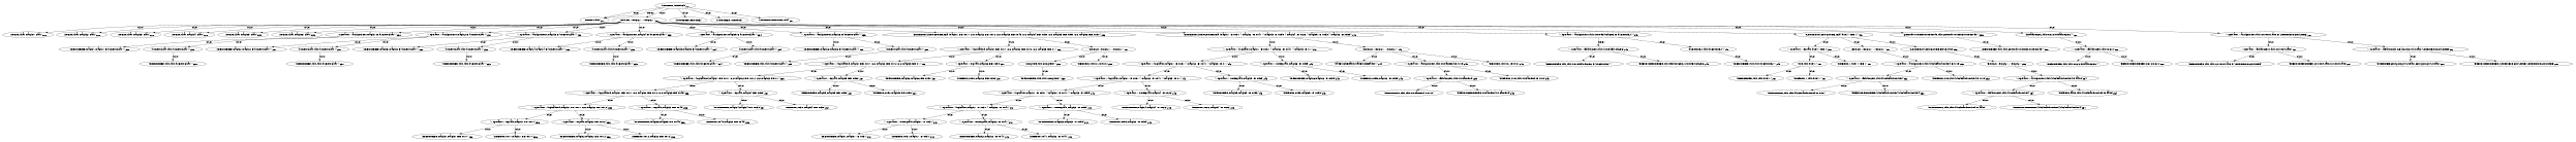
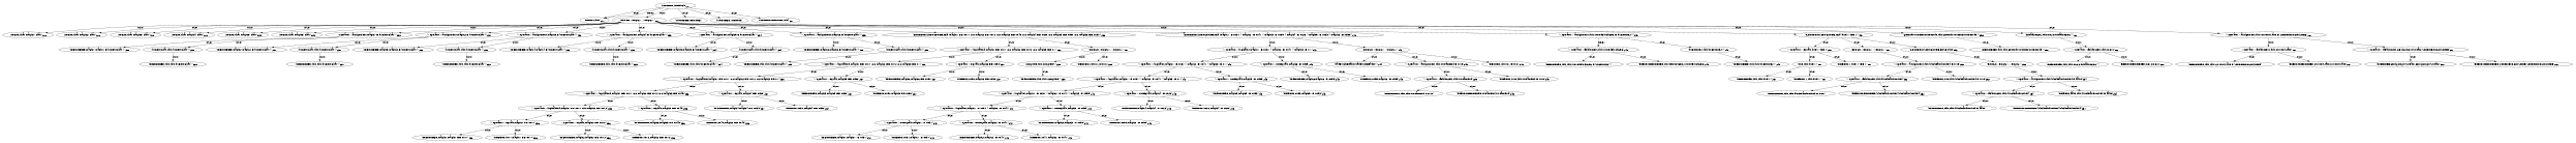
  digraph {
    n1 [label=<(METHOD,initBlock)<SUB>227</SUB>>]
    n2 [label=<(PARAM,this)<SUB>227</SUB>>]
    n3 [label=<(BLOCK,&lt;empty&gt;,&lt;empty&gt;)<SUB>227</SUB>>]
    n4 [label=<(MODIFIER,PRIVATE)>]
    n5 [label=<(MODIFIER,VIRTUAL)>]
    n6 [label=<(METHOD_RETURN,void)<SUB>827</SUB>>]
    n7 [label=<(LOCAL,char magic1: char)<SUB>228</SUB>>]
    n8 [label=<(LOCAL,char magic2: char)<SUB>228</SUB>>]
-   n9 [label=<(LOCAL,char magic3: char)<SUB>228</SUB>>]
+   n9 [label=<(LOCAL,char magic3: char)<SUB>428</SUB>>]
    n10 [label=<(LOCAL,char magic4: char)<SUB>228</SUB>>]
    n11 [label=<(LOCAL,char magic5: char)<SUB>229</SUB>>]
    n12 [label=<(LOCAL,char magic6: char)<SUB>229</SUB>>]
    n13 [label=<(&lt;operator&gt;.assignment,magic1 = bsGetUChar())<SUB>230</SUB>>]
    n14 [label=<(&lt;operator&gt;.assignment,magic2 = bsGetUChar())<SUB>231</SUB>>]
    n15 [label=<(&lt;operator&gt;.assignment,magic3 = bsGetUChar())<SUB>232</SUB>>]
    n16 [label=<(&lt;operator&gt;.assignment,magic4 = bsGetUChar())<SUB>233</SUB>>]
    n17 [label=<(&lt;operator&gt;.assignment,magic5 = bsGetUChar())<SUB>234</SUB>>]
    n18 [label=<(&lt;operator&gt;.assignment,magic6 = bsGetUChar())<SUB>235</SUB>>]
    n19 [label=<(CONTROL_STRUCTURE,IF,if (magic1 == 0x17 &amp;&amp; magic2 == 0x72 &amp;&amp; magic3 == 0x45 &amp;&amp; magic4 == 0x38 &amp;&amp; magic5 == 0x50 &amp;&amp; magic6 == 0x90))<SUB>236</SUB>>]
    n20 [label=<(CONTROL_STRUCTURE,IF,if (magic1 != 0x31 || magic2 != 0x41 || magic3 != 0x59 || magic4 != 0x26 || magic5 != 0x53 || magic6 != 0x59))<SUB>242</SUB>>]
    n21 [label=<(&lt;operator&gt;.assignment,this.storedBlockCRC = bsGetInt32())<SUB>249</SUB>>]
    n22 [label=<(CONTROL_STRUCTURE,IF,if (bsR(1) == 1))<SUB>451</SUB>>]
    n23 [label=<(getAndMoveToFrontDecode,this.getAndMoveToFrontDecode())<SUB>258</SUB>>]
    n24 [label=<(initialiseCRC,this.mCrc.initialiseCRC())<SUB>260</SUB>>]
    n25 [label=<(&lt;operator&gt;.assignment,this.currentState = START_BLOCK_STATE)<SUB>261</SUB>>]
    n26 [label=<(IDENTIFIER,magic1,magic1 = bsGetUChar())<SUB>230</SUB>>]
    n27 [label=<(bsGetUChar,this.bsGetUChar())<SUB>230</SUB>>]
    n28 [label=<(IDENTIFIER,magic2,magic2 = bsGetUChar())<SUB>231</SUB>>]
    n29 [label=<(bsGetUChar,this.bsGetUChar())<SUB>231</SUB>>]
    n30 [label=<(IDENTIFIER,magic3,magic3 = bsGetUChar())<SUB>232</SUB>>]
    n31 [label=<(bsGetUChar,this.bsGetUChar())<SUB>232</SUB>>]
    n32 [label=<(IDENTIFIER,magic4,magic4 = bsGetUChar())<SUB>233</SUB>>]
    n33 [label=<(bsGetUChar,this.bsGetUChar())<SUB>233</SUB>>]
    n34 [label=<(IDENTIFIER,magic5,magic5 = bsGetUChar())<SUB>234</SUB>>]
    n35 [label=<(bsGetUChar,this.bsGetUChar())<SUB>234</SUB>>]
    n36 [label=<(IDENTIFIER,magic6,magic6 = bsGetUChar())<SUB>235</SUB>>]
    n37 [label=<(bsGetUChar,this.bsGetUChar())<SUB>235</SUB>>]
    n38 [label=<(&lt;operator&gt;.logicalAnd,magic1 == 0x17 &amp;&amp; magic2 == 0x72 &amp;&amp; magic3 == 0...)<SUB>236</SUB>>]
    n39 [label=<(BLOCK,&lt;empty&gt;,&lt;empty&gt;)<SUB>237</SUB>>]
    n40 [label=<(&lt;operator&gt;.logicalOr,magic1 != 0x31 || magic2 != 0x41 || magic3 != 0...)<SUB>242</SUB>>]
    n41 [label=<(BLOCK,&lt;empty&gt;,&lt;empty&gt;)<SUB>243</SUB>>]
    n42 [label=<(&lt;operator&gt;.fieldAccess,this.storedBlockCRC)<SUB>249</SUB>>]
    n43 [label=<(bsGetInt32,this.bsGetInt32())<SUB>249</SUB>>]
    n44 [label=<(&lt;operator&gt;.equals,bsR(1) == 1)<SUB>251</SUB>>]
    n45 [label=<(BLOCK,&lt;empty&gt;,&lt;empty&gt;)<SUB>251</SUB>>]
    n46 [label=<(CONTROL_STRUCTURE,ELSE,else)<SUB>253</SUB>>]
    n47 [label=<(IDENTIFIER,this,this.getAndMoveToFrontDecode())<SUB>258</SUB>>]
    n48 [label=<(&lt;operator&gt;.fieldAccess,this.mCrc)<SUB>260</SUB>>]
    n49 [label=<(&lt;operator&gt;.fieldAccess,this.currentState)<SUB>261</SUB>>]
    n50 [label=<(&lt;operator&gt;.fieldAccess,CBZip2InputStream.START_BLOCK_STATE)<SUB>261</SUB>>]
    n51 [label=<(IDENTIFIER,this,this.bsGetUChar())<SUB>230</SUB>>]
    n52 [label=<(IDENTIFIER,this,this.bsGetUChar())<SUB>231</SUB>>]
    n53 [label=<(IDENTIFIER,this,this.bsGetUChar())<SUB>232</SUB>>]
    n54 [label=<(IDENTIFIER,this,this.bsGetUChar())<SUB>233</SUB>>]
    n55 [label=<(IDENTIFIER,this,this.bsGetUChar())<SUB>234</SUB>>]
    n56 [label=<(IDENTIFIER,this,this.bsGetUChar())<SUB>235</SUB>>]
    n57 [label=<(&lt;operator&gt;.logicalAnd,magic1 == 0x17 &amp;&amp; magic2 == 0x72 &amp;&amp; magic3 == 0...)<SUB>236</SUB>>]
    n58 [label=<(&lt;operator&gt;.equals,magic6 == 0x90)<SUB>237</SUB>>]
    n59 [label=<(complete,this.complete())<SUB>238</SUB>>]
    n60 [label=<(RETURN,return;,return;)<SUB>239</SUB>>]
    n61 [label=<(&lt;operator&gt;.logicalAnd,magic1 == 0x17 &amp;&amp; magic2 == 0x72 &amp;&amp; magic3 == 0...)<SUB>236</SUB>>]
    n62 [label=<(&lt;operator&gt;.equals,magic5 == 0x50)<SUB>237</SUB>>]
    n63 [label=<(IDENTIFIER,magic6,magic6 == 0x90)<SUB>237</SUB>>]
    n64 [label=<(LITERAL,0x90,magic6 == 0x90)<SUB>237</SUB>>]
    n65 [label=<(&lt;operator&gt;.logicalAnd,magic1 == 0x17 &amp;&amp; magic2 == 0x72 &amp;&amp; magic3 == 0x45)<SUB>236</SUB>>]
    n66 [label=<(&lt;operator&gt;.equals,magic4 == 0x38)<SUB>237</SUB>>]
    n67 [label=<(IDENTIFIER,magic5,magic5 == 0x50)<SUB>237</SUB>>]
    n68 [label=<(LITERAL,0x50,magic5 == 0x50)<SUB>237</SUB>>]
    n69 [label=<(&lt;operator&gt;.logicalAnd,magic1 == 0x17 &amp;&amp; magic2 == 0x72)<SUB>236</SUB>>]
    n70 [label=<(&lt;operator&gt;.equals,magic3 == 0x45)<SUB>236</SUB>>]
    n71 [label=<(IDENTIFIER,magic4,magic4 == 0x38)<SUB>237</SUB>>]
    n72 [label=<(LITERAL,0x38,magic4 == 0x38)<SUB>237</SUB>>]
    n73 [label=<(&lt;operator&gt;.equals,magic1 == 0x17)<SUB>236</SUB>>]
    n74 [label=<(&lt;operator&gt;.equals,magic2 == 0x72)<SUB>236</SUB>>]
    n75 [label=<(IDENTIFIER,magic3,magic3 == 0x45)<SUB>236</SUB>>]
    n76 [label=<(LITERAL,0x45,magic3 == 0x45)<SUB>236</SUB>>]
    n77 [label=<(IDENTIFIER,magic1,magic1 == 0x17)<SUB>236</SUB>>]
    n78 [label=<(LITERAL,0x17,magic1 == 0x17)<SUB>236</SUB>>]
    n79 [label=<(IDENTIFIER,magic2,magic2 == 0x72)<SUB>236</SUB>>]
    n80 [label=<(LITERAL,0x72,magic2 == 0x72)<SUB>236</SUB>>]
    n81 [label=<(IDENTIFIER,this,this.complete())<SUB>238</SUB>>]
    n82 [label=<(&lt;operator&gt;.logicalOr,magic1 != 0x31 || magic2 != 0x41 || magic3 != 0...)<SUB>242</SUB>>]
    n83 [label=<(&lt;operator&gt;.notEquals,magic6 != 0x59)<SUB>243</SUB>>]
    n84 [label=<(badBlockHeader,badBlockHeader())<SUB>244</SUB>>]
    n85 [label=<(&lt;operator&gt;.assignment,this.streamEnd = true)<SUB>245</SUB>>]
    n86 [label=<(RETURN,return;,return;)<SUB>246</SUB>>]
    n87 [label=<(&lt;operator&gt;.logicalOr,magic1 != 0x31 || magic2 != 0x41 || magic3 != 0...)<SUB>242</SUB>>]
    n88 [label=<(&lt;operator&gt;.notEquals,magic5 != 0x53)<SUB>243</SUB>>]
    n89 [label=<(IDENTIFIER,magic6,magic6 != 0x59)<SUB>243</SUB>>]
    n90 [label=<(LITERAL,0x59,magic6 != 0x59)<SUB>243</SUB>>]
    n91 [label=<(&lt;operator&gt;.logicalOr,magic1 != 0x31 || magic2 != 0x41 || magic3 != 0x59)<SUB>242</SUB>>]
    n92 [label=<(&lt;operator&gt;.notEquals,magic4 != 0x26)<SUB>243</SUB>>]
    n93 [label=<(IDENTIFIER,magic5,magic5 != 0x53)<SUB>243</SUB>>]
    n94 [label=<(LITERAL,0x53,magic5 != 0x53)<SUB>243</SUB>>]
    n95 [label=<(&lt;operator&gt;.logicalOr,magic1 != 0x31 || magic2 != 0x41)<SUB>242</SUB>>]
    n96 [label=<(&lt;operator&gt;.notEquals,magic3 != 0x59)<SUB>242</SUB>>]
    n97 [label=<(IDENTIFIER,magic4,magic4 != 0x26)<SUB>243</SUB>>]
    n98 [label=<(LITERAL,0x26,magic4 != 0x26)<SUB>243</SUB>>]
    n99 [label=<(&lt;operator&gt;.notEquals,magic1 != 0x31)<SUB>242</SUB>>]
    n100 [label=<(&lt;operator&gt;.notEquals,magic2 != 0x41)<SUB>242</SUB>>]
    n101 [label=<(IDENTIFIER,magic3,magic3 != 0x59)<SUB>242</SUB>>]
    n102 [label=<(LITERAL,0x59,magic3 != 0x59)<SUB>242</SUB>>]
    n103 [label=<(IDENTIFIER,magic1,magic1 != 0x31)<SUB>242</SUB>>]
    n104 [label=<(LITERAL,0x31,magic1 != 0x31)<SUB>242</SUB>>]
    n105 [label=<(IDENTIFIER,magic2,magic2 != 0x41)<SUB>242</SUB>>]
    n106 [label=<(LITERAL,0x41,magic2 != 0x41)<SUB>242</SUB>>]
    n107 [label=<(&lt;operator&gt;.fieldAccess,this.streamEnd)<SUB>225</SUB>>]
    n108 [label=<(LITERAL,true,this.streamEnd = true)<SUB>245</SUB>>]
    n109 [label=<(IDENTIFIER,this,this.streamEnd = true)>]
    n110 [label=<(FIELD_IDENTIFIER,streamEnd,streamEnd)<SUB>245</SUB>>]
    n111 [label=<(IDENTIFIER,this,this.storedBlockCRC = bsGetInt32())>]
    n112 [label=<(FIELD_IDENTIFIER,storedBlockCRC,storedBlockCRC)<SUB>249</SUB>>]
    n113 [label=<(IDENTIFIER,this,this.bsGetInt32())<SUB>249</SUB>>]
    n114 [label=<(bsR,this.bsR(1))<SUB>251</SUB>>]
    n115 [label=<(LITERAL,1,bsR(1) == 1)<SUB>251</SUB>>]
    n116 [label=<(&lt;operator&gt;.assignment,this.blockRandomised = true)<SUB>252</SUB>>]
    n117 [label=<(BLOCK,&lt;empty&gt;,&lt;empty&gt;)<SUB>253</SUB>>]
    n118 [label=<(IDENTIFIER,this,this.bsR(1))<SUB>251</SUB>>]
    n119 [label=<(LITERAL,1,this.bsR(1))<SUB>251</SUB>>]
    n120 [label=<(&lt;operator&gt;.fieldAccess,this.blockRandomised)<SUB>252</SUB>>]
    n121 [label=<(LITERAL,true,this.blockRandomised = true)<SUB>252</SUB>>]
    n122 [label=<(IDENTIFIER,this,this.blockRandomised = true)>]
    n123 [label=<(FIELD_IDENTIFIER,blockRandomised,blockRandomised)<SUB>252</SUB>>]
    n124 [label=<(&lt;operator&gt;.assignment,this.blockRandomised = false)<SUB>254</SUB>>]
    n125 [label=<(&lt;operator&gt;.fieldAccess,this.blockRandomised)<SUB>254</SUB>>]
    n126 [label=<(LITERAL,false,this.blockRandomised = false)<SUB>254</SUB>>]
    n127 [label=<(IDENTIFIER,this,this.blockRandomised = false)>]
    n128 [label=<(FIELD_IDENTIFIER,blockRandomised,blockRandomised)<SUB>254</SUB>>]
    n129 [label=<(IDENTIFIER,this,this.mCrc.initialiseCRC())>]
    n130 [label=<(FIELD_IDENTIFIER,mCrc,mCrc)<SUB>260</SUB>>]
    n131 [label=<(IDENTIFIER,this,this.currentState = START_BLOCK_STATE)>]
    n132 [label=<(FIELD_IDENTIFIER,currentState,currentState)<SUB>261</SUB>>]
    n133 [label=<(TYPE_REF,CBZip2InputStream,CBZip2InputStream)<SUB>261</SUB>>]
    n134 [label=<(FIELD_IDENTIFIER,START_BLOCK_STATE,START_BLOCK_STATE)<SUB>261</SUB>>]
    n1 -> n2 [label="AST: "]
    n1 -> n2 [label="DDG: "]
    n1 -> n3 [label="AST: "]
    n1 -> n4 [label="AST: "]
    n1 -> n5 [label="AST: "]
    n1 -> n6 [label="AST: "]
    n3 -> n7 [label="AST: "]
    n3 -> n8 [label="AST: "]
    n3 -> n9 [label="AST: "]
    n3 -> n10 [label="AST: "]
    n3 -> n11 [label="AST: "]
    n3 -> n12 [label="AST: "]
    n3 -> n13 [label="AST: "]
    n3 -> n14 [label="AST: "]
    n3 -> n15 [label="AST: "]
    n3 -> n16 [label="AST: "]
    n3 -> n17 [label="AST: "]
    n3 -> n18 [label="AST: "]
    n3 -> n19 [label="AST: "]
    n3 -> n20 [label="AST: "]
    n3 -> n21 [label="AST: "]
    n3 -> n22 [label="AST: "]
    n3 -> n23 [label="AST: "]
    n3 -> n24 [label="AST: "]
    n3 -> n25 [label="AST: "]
    n13 -> n26 [label="AST: "]
    n13 -> n27 [label="AST: "]
    n14 -> n28 [label="AST: "]
    n14 -> n29 [label="AST: "]
    n15 -> n30 [label="AST: "]
    n15 -> n31 [label="AST: "]
    n16 -> n32 [label="AST: "]
    n16 -> n33 [label="AST: "]
    n17 -> n34 [label="AST: "]
    n17 -> n35 [label="AST: "]
    n18 -> n36 [label="AST: "]
    n18 -> n37 [label="AST: "]
    n19 -> n38 [label="AST: "]
    n19 -> n39 [label="AST: "]
    n20 -> n40 [label="AST: "]
    n20 -> n41 [label="AST: "]
    n21 -> n42 [label="DDG: "]
    n21 -> n43 [label="AST: "]
    n22 -> n44 [label="AST: "]
    n22 -> n45 [label="AST: "]
    n22 -> n46 [label="AST: "]
    n23 -> n47 [label="AST: "]
    n24 -> n48 [label="AST: "]
    n25 -> n49 [label="AST: "]
    n25 -> n50 [label="AST: "]
    n27 -> n51 [label="AST: "]
    n29 -> n52 [label="AST: "]
    n31 -> n53 [label="AST: "]
    n33 -> n54 [label="AST: "]
    n35 -> n55 [label="AST: "]
    n37 -> n56 [label="AST: "]
    n38 -> n57 [label="AST: "]
    n38 -> n58 [label="AST: "]
    n39 -> n59 [label="AST: "]
    n39 -> n60 [label="AST: "]
    n40 -> n82 [label="AST: "]
    n40 -> n83 [label="AST: "]
    n41 -> n84 [label="AST: "]
    n41 -> n85 [label="AST: "]
    n41 -> n86 [label="AST: "]
    n42 -> n111 [label="AST: "]
    n42 -> n112 [label="AST: "]
    n43 -> n113 [label="AST: "]
    n44 -> n114 [label="AST: "]
    n44 -> n115 [label="AST: "]
    n45 -> n116 [label="AST: "]
    n46 -> n117 [label="AST: "]
    n48 -> n129 [label="AST: "]
    n48 -> n130 [label="AST: "]
    n49 -> n131 [label="AST: "]
    n49 -> n132 [label="AST: "]
    n50 -> n133 [label="AST: "]
    n50 -> n134 [label="AST: "]
    n57 -> n61 [label="AST: "]
    n57 -> n62 [label="AST: "]
    n58 -> n63 [label="AST: "]
    n58 -> n64 [label="AST: "]
    n59 -> n81 [label="AST: "]
    n61 -> n65 [label="AST: "]
    n61 -> n66 [label="AST: "]
    n62 -> n67 [label="AST: "]
    n62 -> n68 [label="AST: "]
    n65 -> n69 [label="AST: "]
    n65 -> n70 [label="AST: "]
    n66 -> n71 [label="AST: "]
    n66 -> n72 [label="AST: "]
    n69 -> n73 [label="AST: "]
    n69 -> n74 [label="AST: "]
    n70 -> n75 [label="AST: "]
    n70 -> n76 [label="AST: "]
    n73 -> n77 [label="AST: "]
    n73 -> n78 [label="AST: "]
    n74 -> n79 [label="AST: "]
    n74 -> n80 [label="AST: "]
    n82 -> n87 [label="AST: "]
    n82 -> n88 [label="AST: "]
    n83 -> n89 [label="AST: "]
    n83 -> n90 [label="AST: "]
    n85 -> n107 [label="AST: "]
    n85 -> n108 [label="AST: "]
    n87 -> n91 [label="AST: "]
    n87 -> n92 [label="AST: "]
    n88 -> n93 [label="AST: "]
    n88 -> n94 [label="AST: "]
    n91 -> n95 [label="AST: "]
    n91 -> n96 [label="AST: "]
    n92 -> n97 [label="AST: "]
    n92 -> n98 [label="AST: "]
    n95 -> n99 [label="AST: "]
    n95 -> n100 [label="AST: "]
    n96 -> n101 [label="AST: "]
    n96 -> n102 [label="AST: "]
    n99 -> n103 [label="AST: "]
    n99 -> n104 [label="AST: "]
    n100 -> n105 [label="AST: "]
    n100 -> n106 [label="AST: "]
    n107 -> n109 [label="AST: "]
    n107 -> n110 [label="AST: "]
    n114 -> n118 [label="AST: "]
    n114 -> n119 [label="AST: "]
    n116 -> n120 [label="AST: "]
    n116 -> n121 [label="AST: "]
    n117 -> n124 [label="AST: "]
    n120 -> n122 [label="AST: "]
    n120 -> n123 [label="AST: "]
    n124 -> n125 [label="AST: "]
    n124 -> n126 [label="AST: "]
    n125 -> n127 [label="AST: "]
    n125 -> n128 [label="AST: "]
  }
